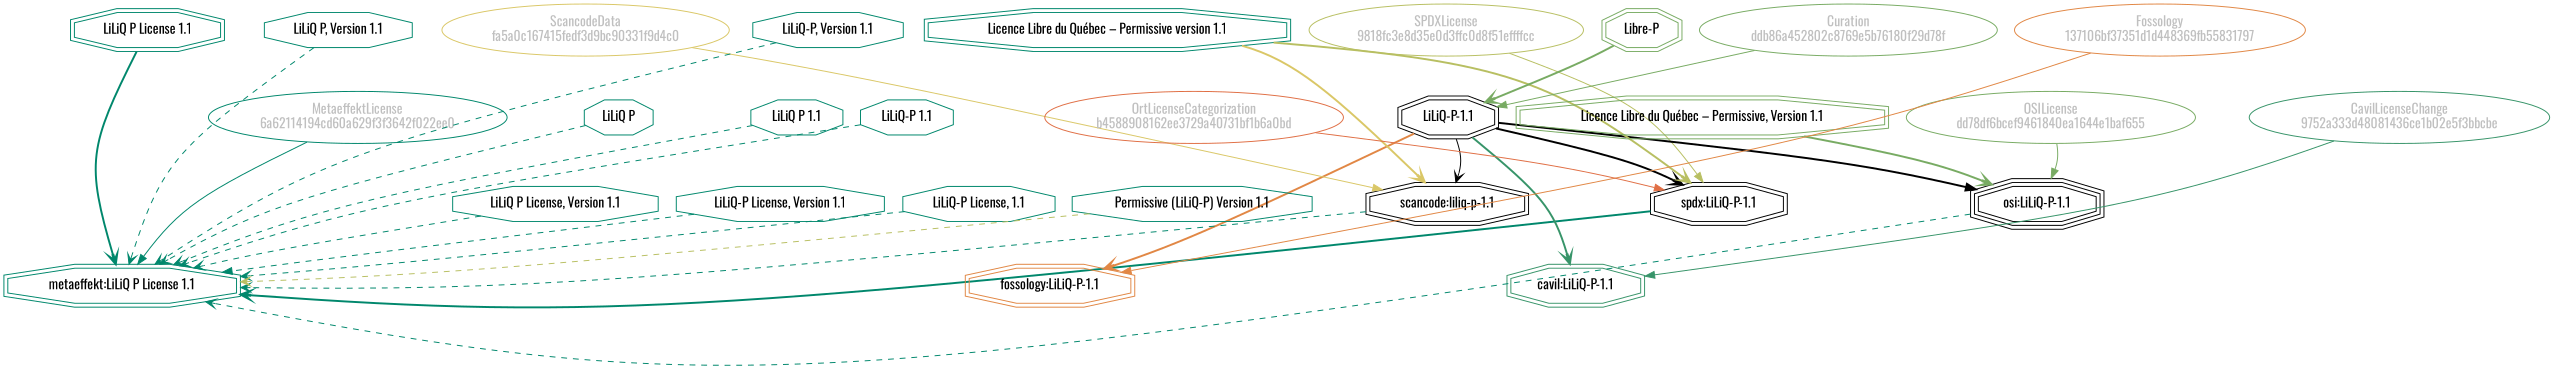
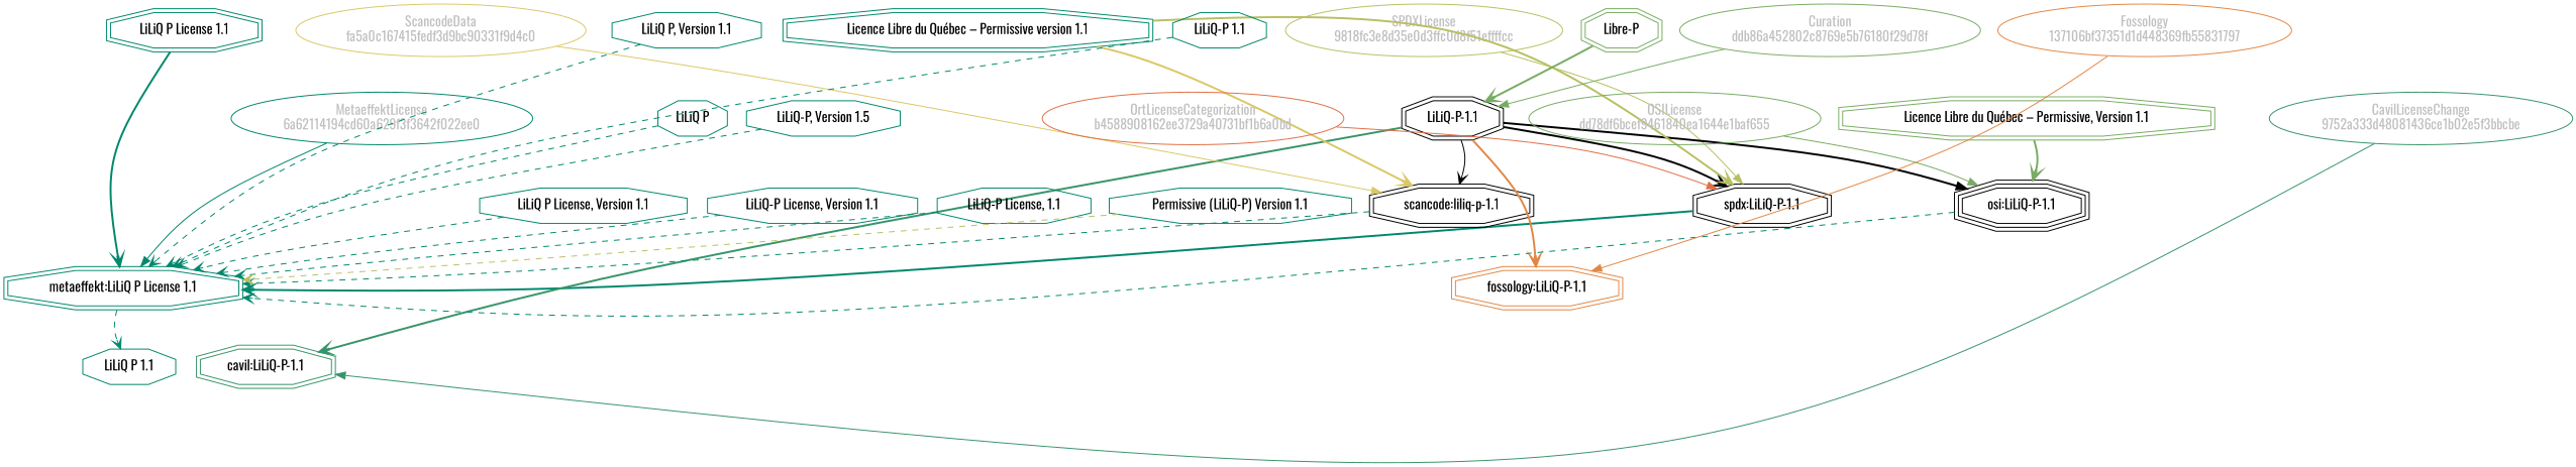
  strict digraph {
    fontname=Oswald
    splines=curved
    node [color="#00876c" fontname=Oswald shape=doubleoctagon]
    edge [color="#00876c" fontname=Oswald weight=0.5 arrowhead=vee style=dashed]
    n1 [color="#b8bf62" fillcolor="beige;1" fontcolor=gray label="SPDXLicense\n9818fc3e8d35e0d3ffc0d8f51effffcc" shape=ellipse]
    n2 [label="spdx:LiLiQ-P-1.1" color=""]
    n3 [label="metaeffekt:LiLiQ P License 1.1"]
    n4 [label="LiLiQ-P-1.1" color=""]
    n5 [label="osi:LiLiQ-P-1.1" shape=tripleoctagon color=""]
    n6 [label="scancode:liliq-p-1.1" color=""]
    n7 [color="#e18745" label="fossology:LiLiQ-P-1.1"]
    n8 [color="#379469" label="cavil:LiLiQ-P-1.1"]
    n9 [label="Licence Libre du Québec – Permissive version 1.1"]
    n10 [color="#78ab63" fillcolor="beige;1" fontcolor=gray label="OSILicense\ndd78df6bcef9461840ea1644e1baf655" shape=ellipse]
    n11 [color="#78ab63" label="Licence Libre du Québec – Permissive, Version 1.1"]
    n12 [color="#dac767" fillcolor="beige;1" fontcolor=gray label="ScancodeData\nfa5a0c167415fedf3d9bc90331f9d4c0" shape=ellipse]
    n13 [color="#e18745" fillcolor="beige;1" fontcolor=gray label="Fossology\n137106bf37351d1d448369fb55831797" shape=ellipse]
    n14 [color="#e06f45" fillcolor="beige;1" fontcolor=gray label="OrtLicenseCategorization\nb4588908162ee3729a40731bf1b6a0bd" shape=ellipse]
    n15 [color="#379469" fillcolor="beige;1" fontcolor=gray label="CavilLicenseChange\n9752a333d48081436ce1b02e5f3bbcbe" shape=ellipse]
    n16 [fillcolor="beige;1" fontcolor=gray label="MetaeffektLicense\n6a62114194cd60a629f3f3642f022ee0" shape=ellipse]
    n17 [label="LiLiQ P License 1.1"]
    n18 [label="LiLiQ P" shape=octagon]
    n19 [label="LiLiQ P, Version 1.1" shape=octagon]
    n20 [label="LiLiQ P 1.1" shape=octagon]
-   n21 [label="LiLiQ-P, Version 1.1" shape=octagon]
+   n21 [label="LiLiQ-P, Version 1.5" shape=octagon]
    n22 [label="LiLiQ-P 1.1" shape=octagon]
    n23 [label="LiLiQ P License, Version 1.1" shape=octagon]
    n24 [label="LiLiQ-P License, Version 1.1" shape=octagon]
    n25 [label="LiLiQ-P License, 1.1" shape=octagon]
    n26 [label="Permissive (LiLiQ-P) Version 1.1" shape=octagon]
    n27 [color="#78ab63" fillcolor="beige;1" fontcolor=gray label="Curation\nddb86a452802c8769e5b76180f29d78f" shape=ellipse]
    n28 [color="#78ab63" label="Libre-P"]
    n1 -> n2 [color="#b8bf62" arrowhead="" style=""]
    n2 -> n3 [style=bold weight=0.7]
    n4 -> n2 [style=bold weight=0.7 color=""]
    n4 -> n5 [arrowhead=normal style=bold weight=0.7 color=""]
    n4 -> n6 [style=solid weight=0.7 color=""]
    n4 -> n7 [color="#e18745" style=bold weight=0.7]
    n4 -> n8 [color="#379469" style=bold weight=0.7]
    n5 -> n3
    n6 -> n3
    n9 -> n2 [color="#b8bf62" style=bold weight=0.7]
    n9 -> n6 [color="#dac767" style=bold weight=0.7]
    n10 -> n5 [color="#78ab63" arrowhead="" style=""]
    n11 -> n5 [color="#78ab63" style=bold weight=0.7]
    n12 -> n6 [color="#dac767" arrowhead="" style=""]
    n13 -> n7 [color="#e18745" arrowhead="" style=""]
    n14 -> n2 [color="#e06f45" arrowhead="" style=""]
    n15 -> n8 [color="#379469" arrowhead="" style=""]
    n16 -> n3 [arrowhead="" style=""]
    n17 -> n3 [style=bold weight=0.7]
    n18 -> n3
    n19 -> n3
-   n20 -> n3
+   n3 -> n20
    n21 -> n3
    n22 -> n3
    n23 -> n3
-   n24 -> n3 [arrowhead=normal]
+   n24 -> n3
    n25 -> n3
    n26 -> n3 [color="#b8bf62"]
    n27 -> n4 [color="#78ab63" arrowhead="" style=""]
    n28 -> n4 [color="#78ab63" style=bold weight=0.7]
  }
